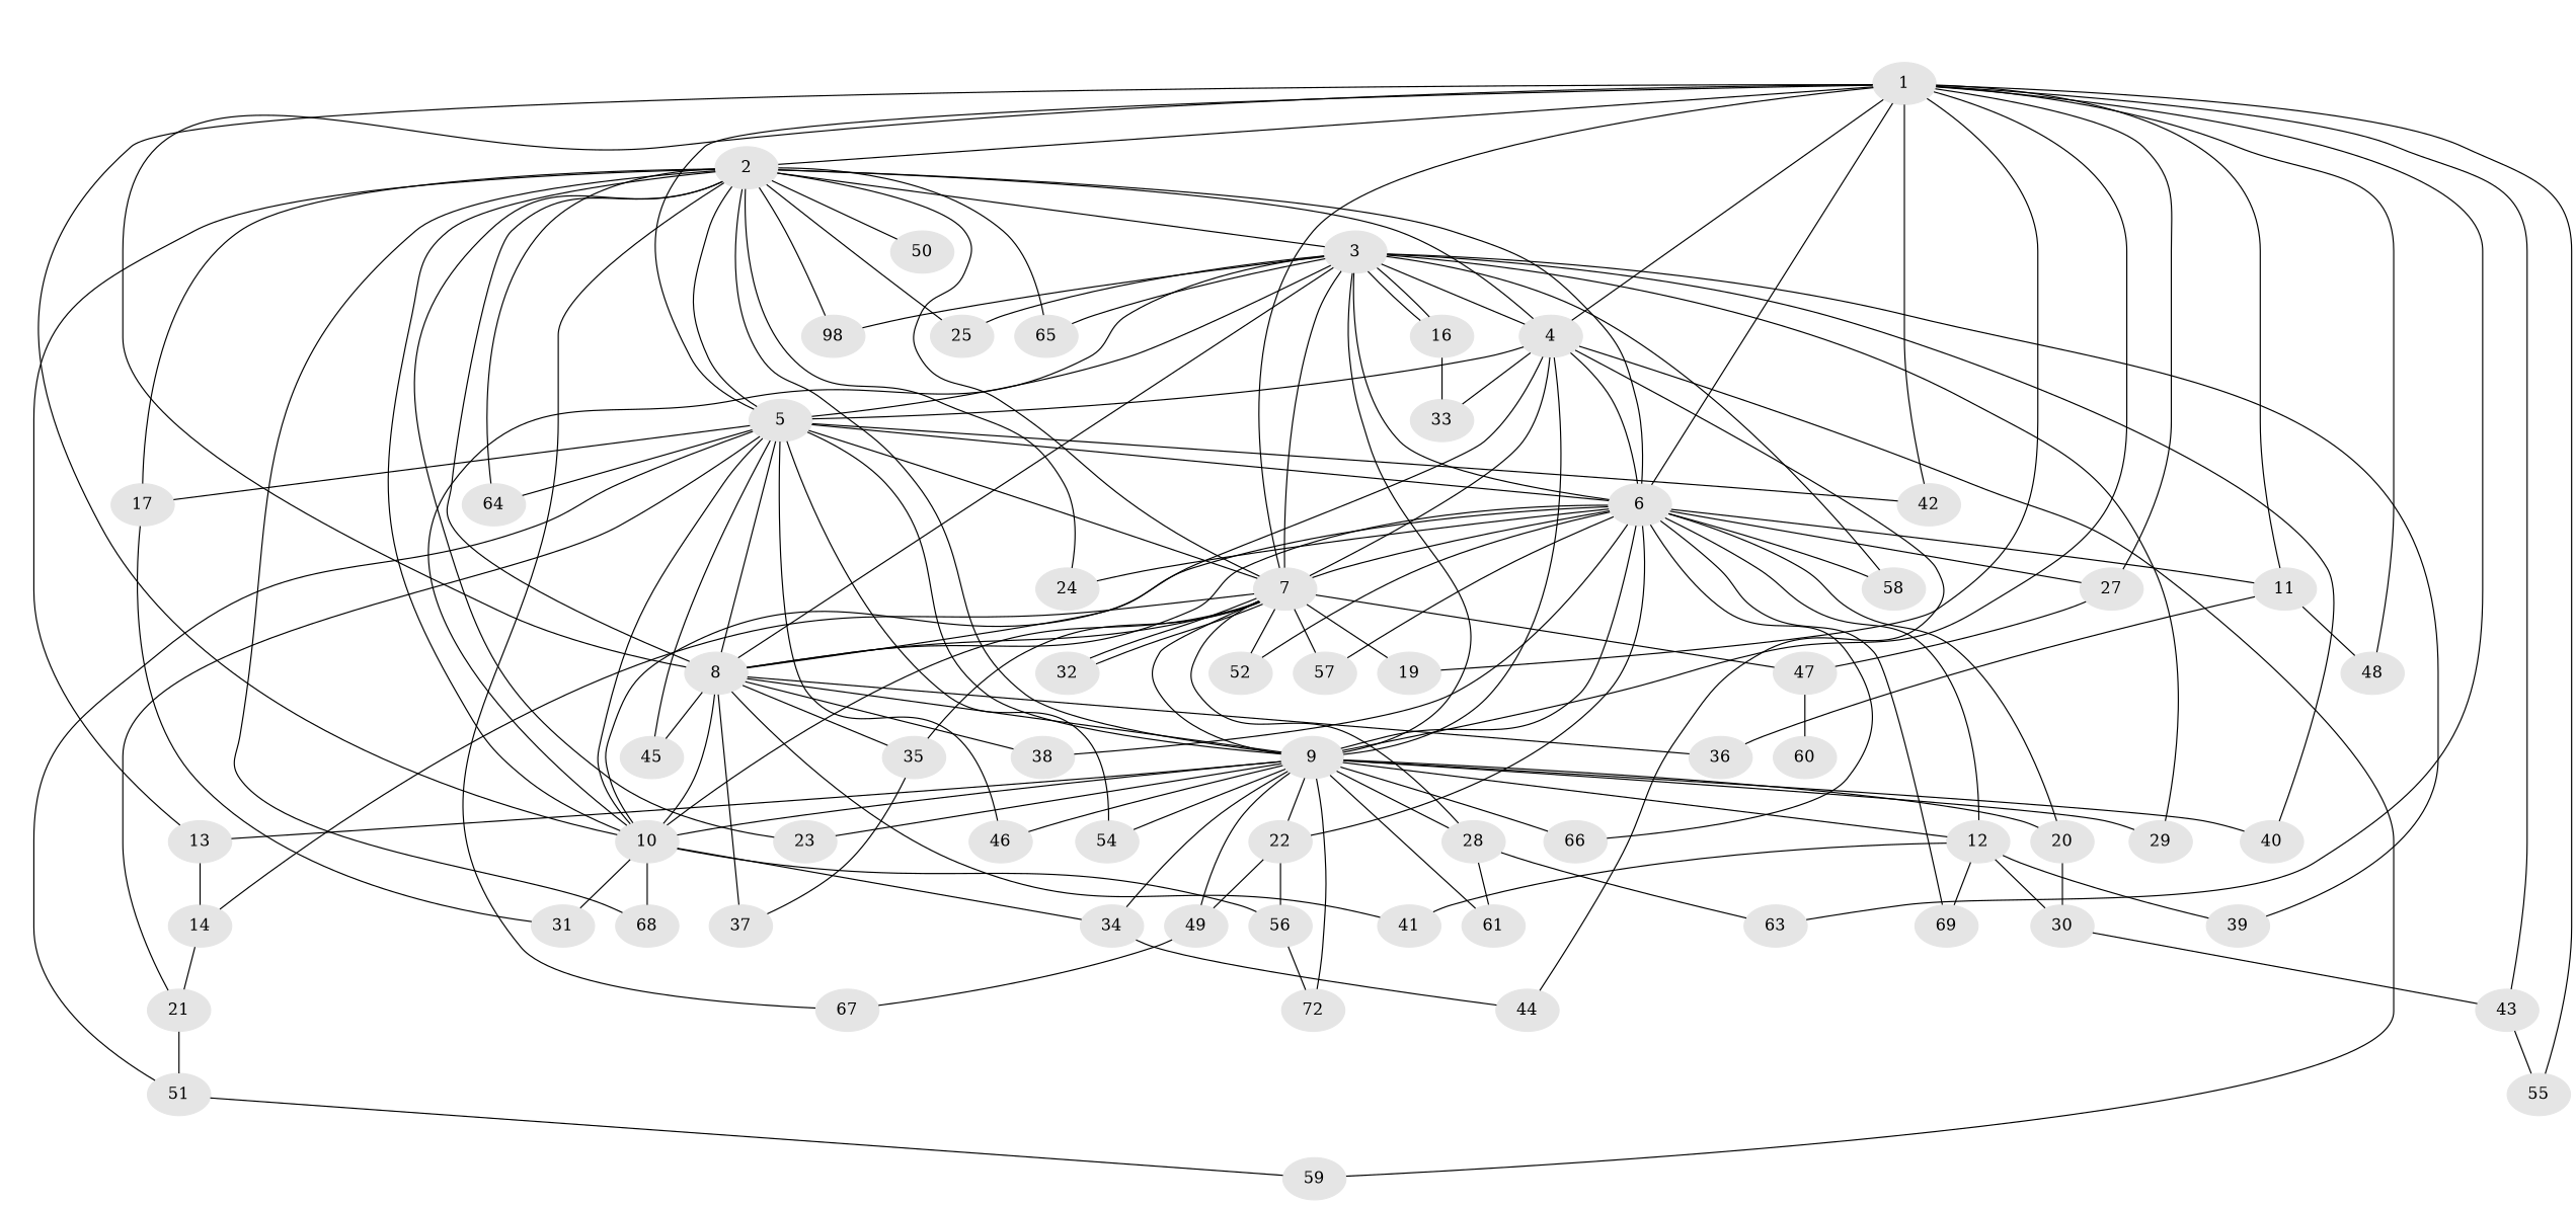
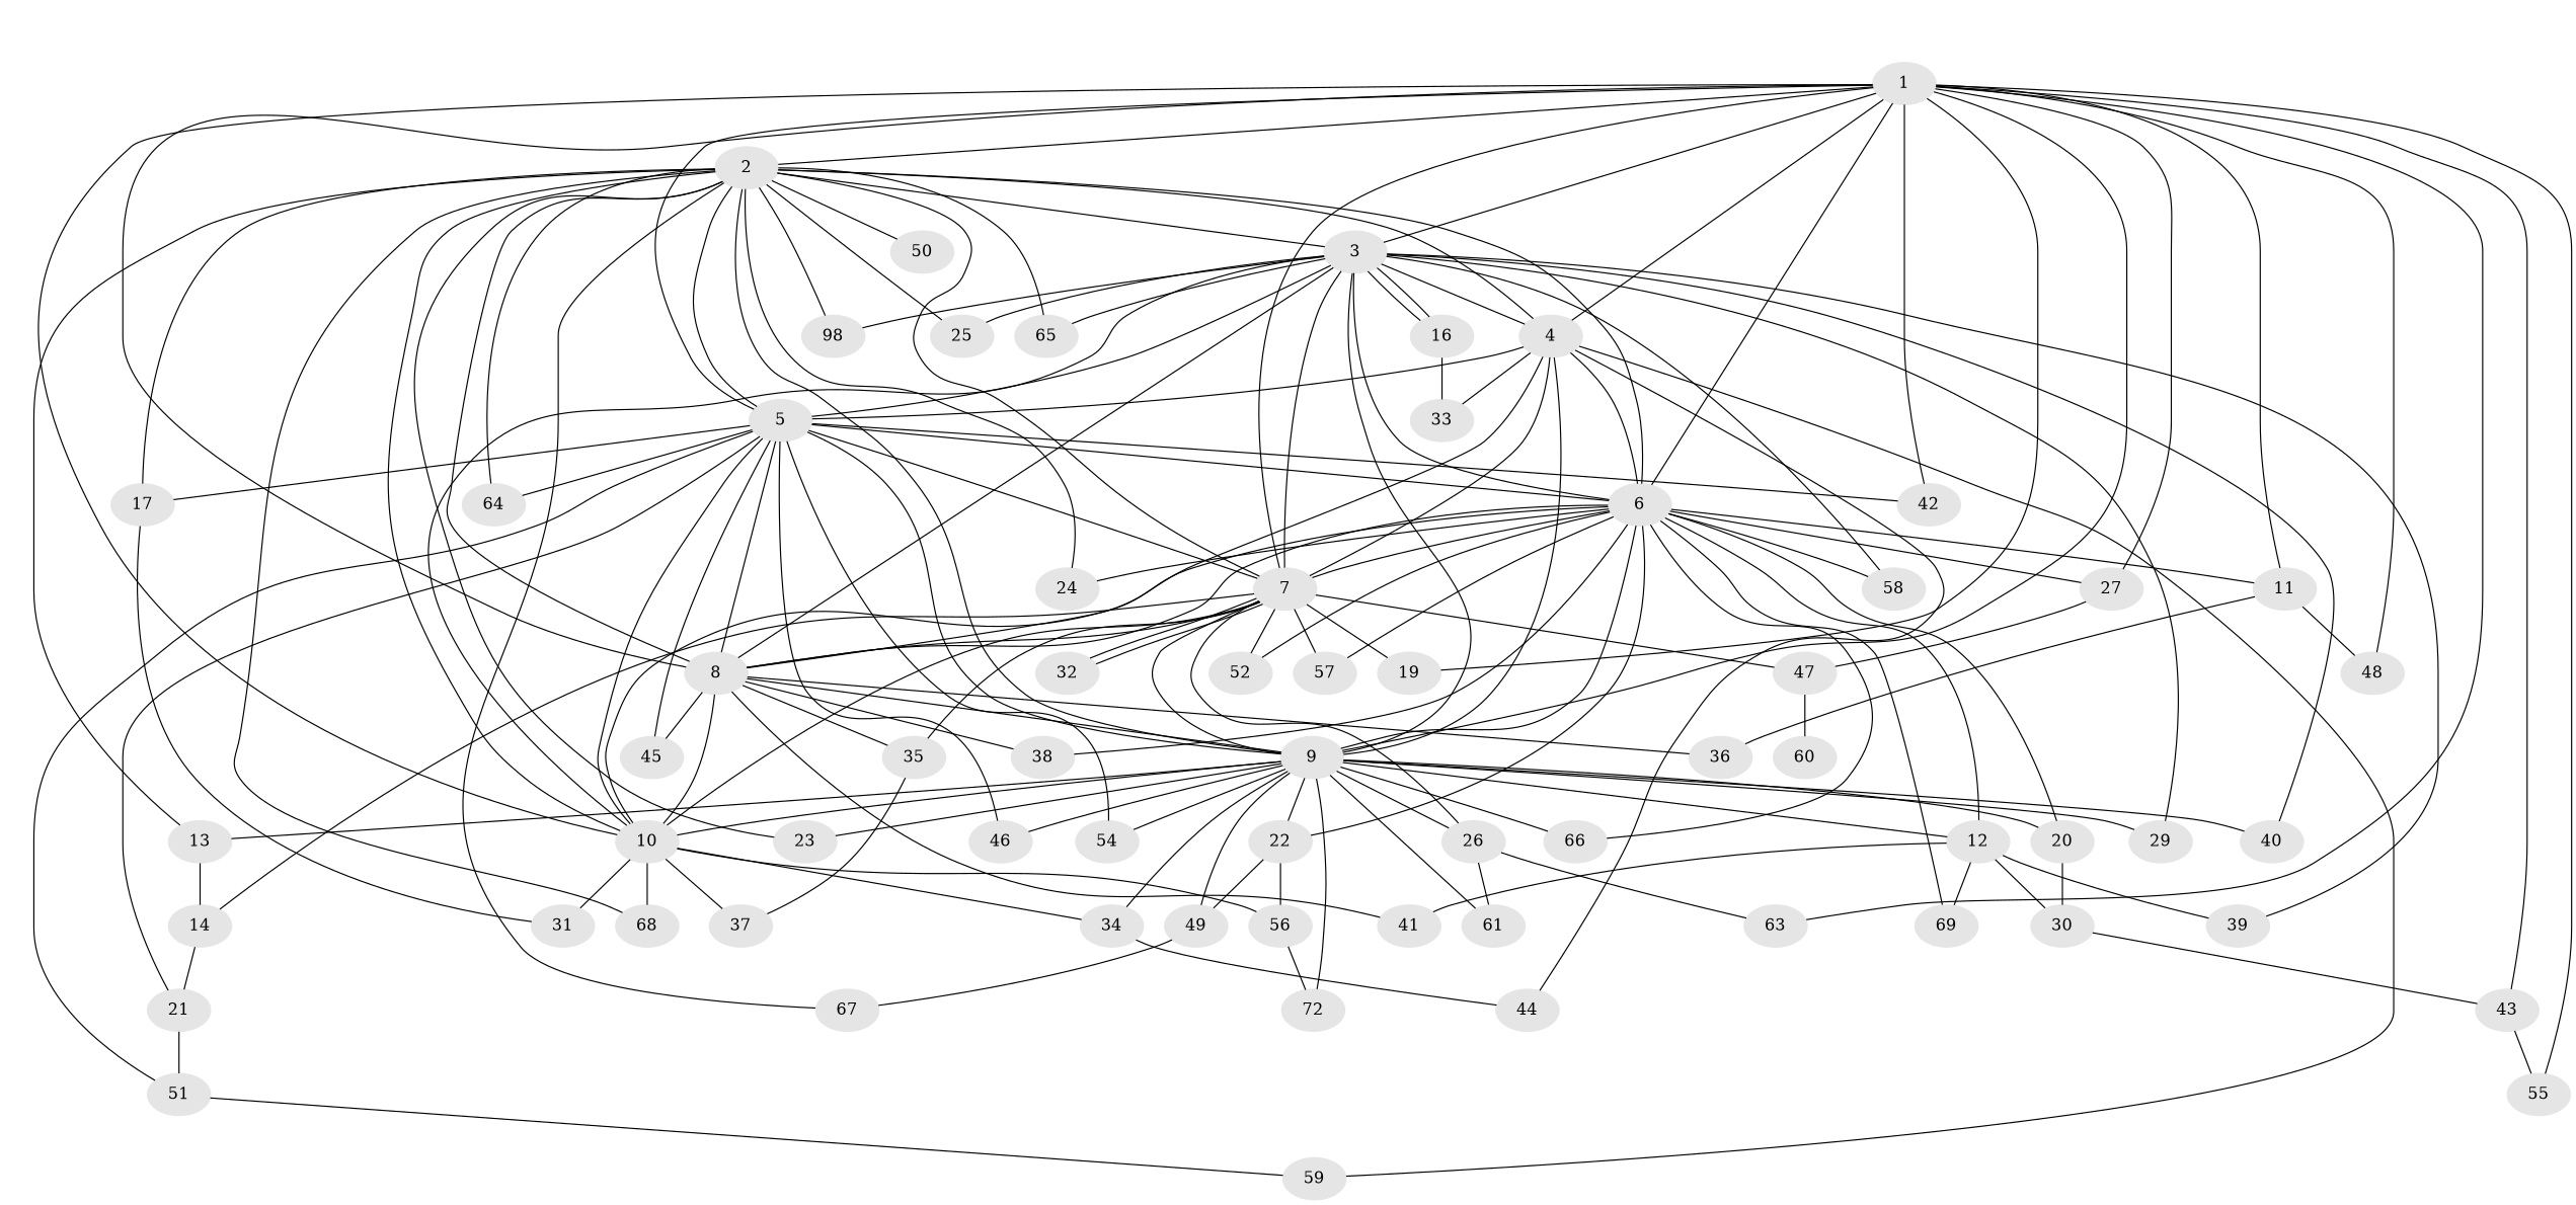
  graph {
    node [color=gray90 style=filled]
    1
    2
    3
    4
    5
    6
    7
    8
    9
    10
    11
    19
    27
    42
    43
    48
    55
    63
    13
    17
    n21 [label=98]
    23
    24
    25
    50
    64
    65
    67
    68
    16
    29
    39
    40
    58
    33
    44
    59
    21
    45
    46
    51
    54
    12
    20
    22
    38
    52
    57
    66
    69
    14
-   26 [label=28]
+   26
    32
    35
    47
    36
    37
    41
    34
    49
    61
    n62 [label=72]
    31
    56
    30
    60
    1 -- 2
+   1 -- 3
    1 -- 4
    1 -- 5
    1 -- 6
    1 -- 7
    1 -- 8
    1 -- 9
    1 -- 10
    1 -- 11
    1 -- 19
    1 -- 27
    1 -- 42
    1 -- 43
    1 -- 48
    1 -- 55
    1 -- 63
    2 -- 3
    2 -- 4
    2 -- 5
    2 -- 6
    2 -- 7
    2 -- 8
    2 -- 9
    2 -- 10
    2 -- 13
    2 -- 17
    2 -- n21
    2 -- 23
    2 -- 24
    2 -- 25
    2 -- 50
    2 -- 64
    2 -- 65
    2 -- 67
    2 -- 68
    3 -- 4
    3 -- 5
    3 -- 6
    3 -- 7
    3 -- 8
    3 -- 9
    3 -- 10
    3 -- n21
    3 -- 25
    3 -- 65
    3 -- 16
    3 -- 16
    3 -- 29
    3 -- 39
    3 -- 40
    3 -- 58
    4 -- 5
    4 -- 6
    4 -- 7
    4 -- 8
    4 -- 9
    4 -- 33
    4 -- 44
    4 -- 59
    5 -- 6
    5 -- 7
    5 -- 8
    5 -- 9
    5 -- 10
    5 -- 42
    5 -- 17
    5 -- 64
    5 -- 21
    5 -- 45
    5 -- 46
    5 -- 51
    5 -- 54
    6 -- 7
    6 -- 8
    6 -- 9
    6 -- 10
    6 -- 11
    6 -- 27
    6 -- 24
    6 -- 58
    6 -- 12
    6 -- 20
    6 -- 22
    6 -- 38
    6 -- 52
    6 -- 57
    6 -- 66
    6 -- 69
    7 -- 8
    7 -- 9
    7 -- 10
    7 -- 19
    7 -- 52
    7 -- 57
    7 -- 14
    7 -- 26
    7 -- 32
    7 -- 32
    7 -- 35
    7 -- 47
    8 -- 9
    8 -- 10
    8 -- 45
    8 -- 38
    8 -- 35
    8 -- 36
-   8 -- 37
+   10 -- 37
    8 -- 41
    9 -- 10
    9 -- 13
    9 -- 23
    9 -- 29
    9 -- 40
    9 -- 46
    9 -- 54
    9 -- 12
    9 -- 20
    9 -- 22
    9 -- 66
    9 -- 26
    9 -- 34
    9 -- 49
    9 -- 61
    9 -- n62
    10 -- 68
    10 -- 34
    10 -- 31
    10 -- 56
    11 -- 48
    11 -- 36
    27 -- 47
    43 -- 55
    13 -- 14
    17 -- 31
    16 -- 33
    21 -- 51
    51 -- 59
    12 -- 39
    12 -- 69
    12 -- 41
    12 -- 30
    20 -- 30
    22 -- 49
    22 -- 56
    14 -- 21
    26 -- 63
    26 -- 61
    35 -- 37
    47 -- 60
    34 -- 44
    49 -- 67
    56 -- n62
    30 -- 43
  }
